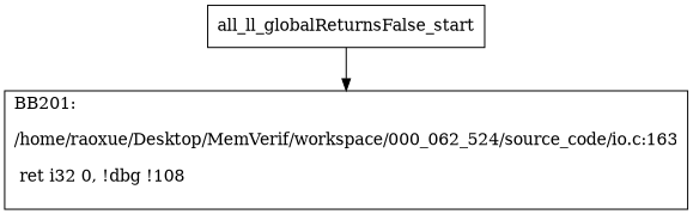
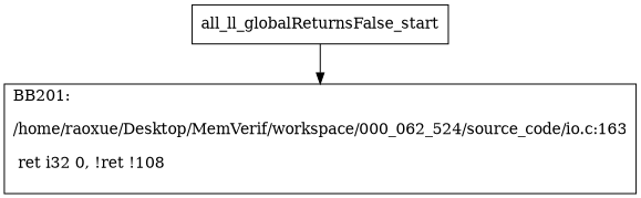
  digraph {
    node [shape=record]
    n1 [label="{all_ll_globalReturnsFalse_start}"]
-   n2 [label="{BB201:\l\l/home/raoxue/Desktop/MemVerif/workspace/000_062_524/source_code/io.c:163\l\n  ret i32 0, !dbg !108\l\n}"]
+   n2 [label="{BB201:\l\l/home/raoxue/Desktop/MemVerif/workspace/000_062_524/source_code/io.c:163\l\n  ret i32 0, !ret !108\l\n}"]
    n1 -> n2
  }
